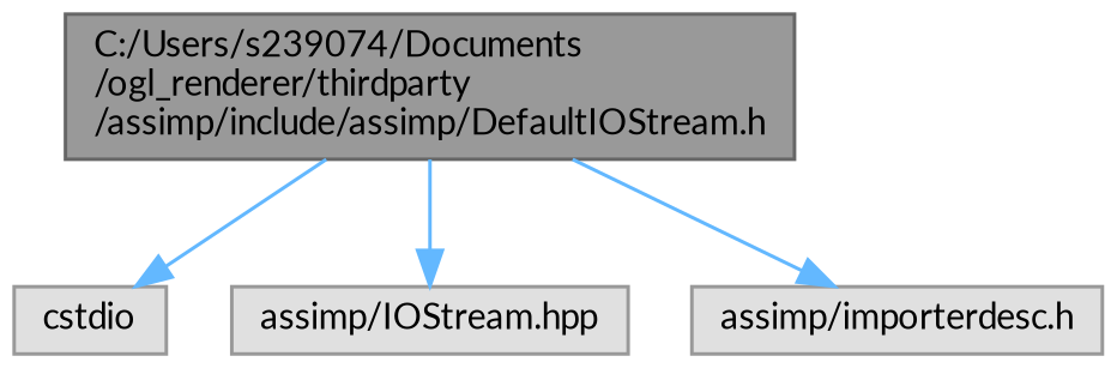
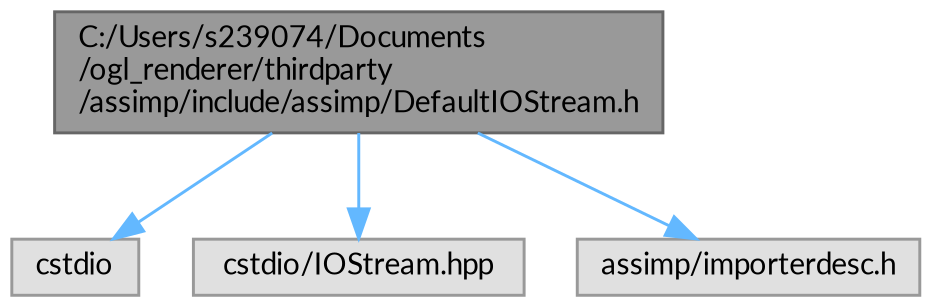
  digraph {
    fontname=Lato
    node [color=grey60 fillcolor="#E0E0E0" fontname=Lato fontsize=10 shape=box style=filled]
    edge [color=steelblue1 fontname=Lato fontsize=10 labelfontname=Helvetica labelfontsize=10 style=solid]
    n1 [color=gray40 fillcolor=grey60 fontcolor=black height=0.2 label="C:/Users/s239074/Documents\l/ogl_renderer/thirdparty\l/assimp/include/assimp/DefaultIOStream.h" width=0.4]
    n2 [height=0.2 label=cstdio width=0.4]
-   n3 [height=0.2 label="assimp/IOStream.hpp" width=0.4]
+   n3 [height=0.2 label="cstdio/IOStream.hpp" width=0.4]
    n4 [height=0.2 label="assimp/importerdesc.h" width=0.4]
    n1 -> n2
    n1 -> n3
    n1 -> n4
  }
